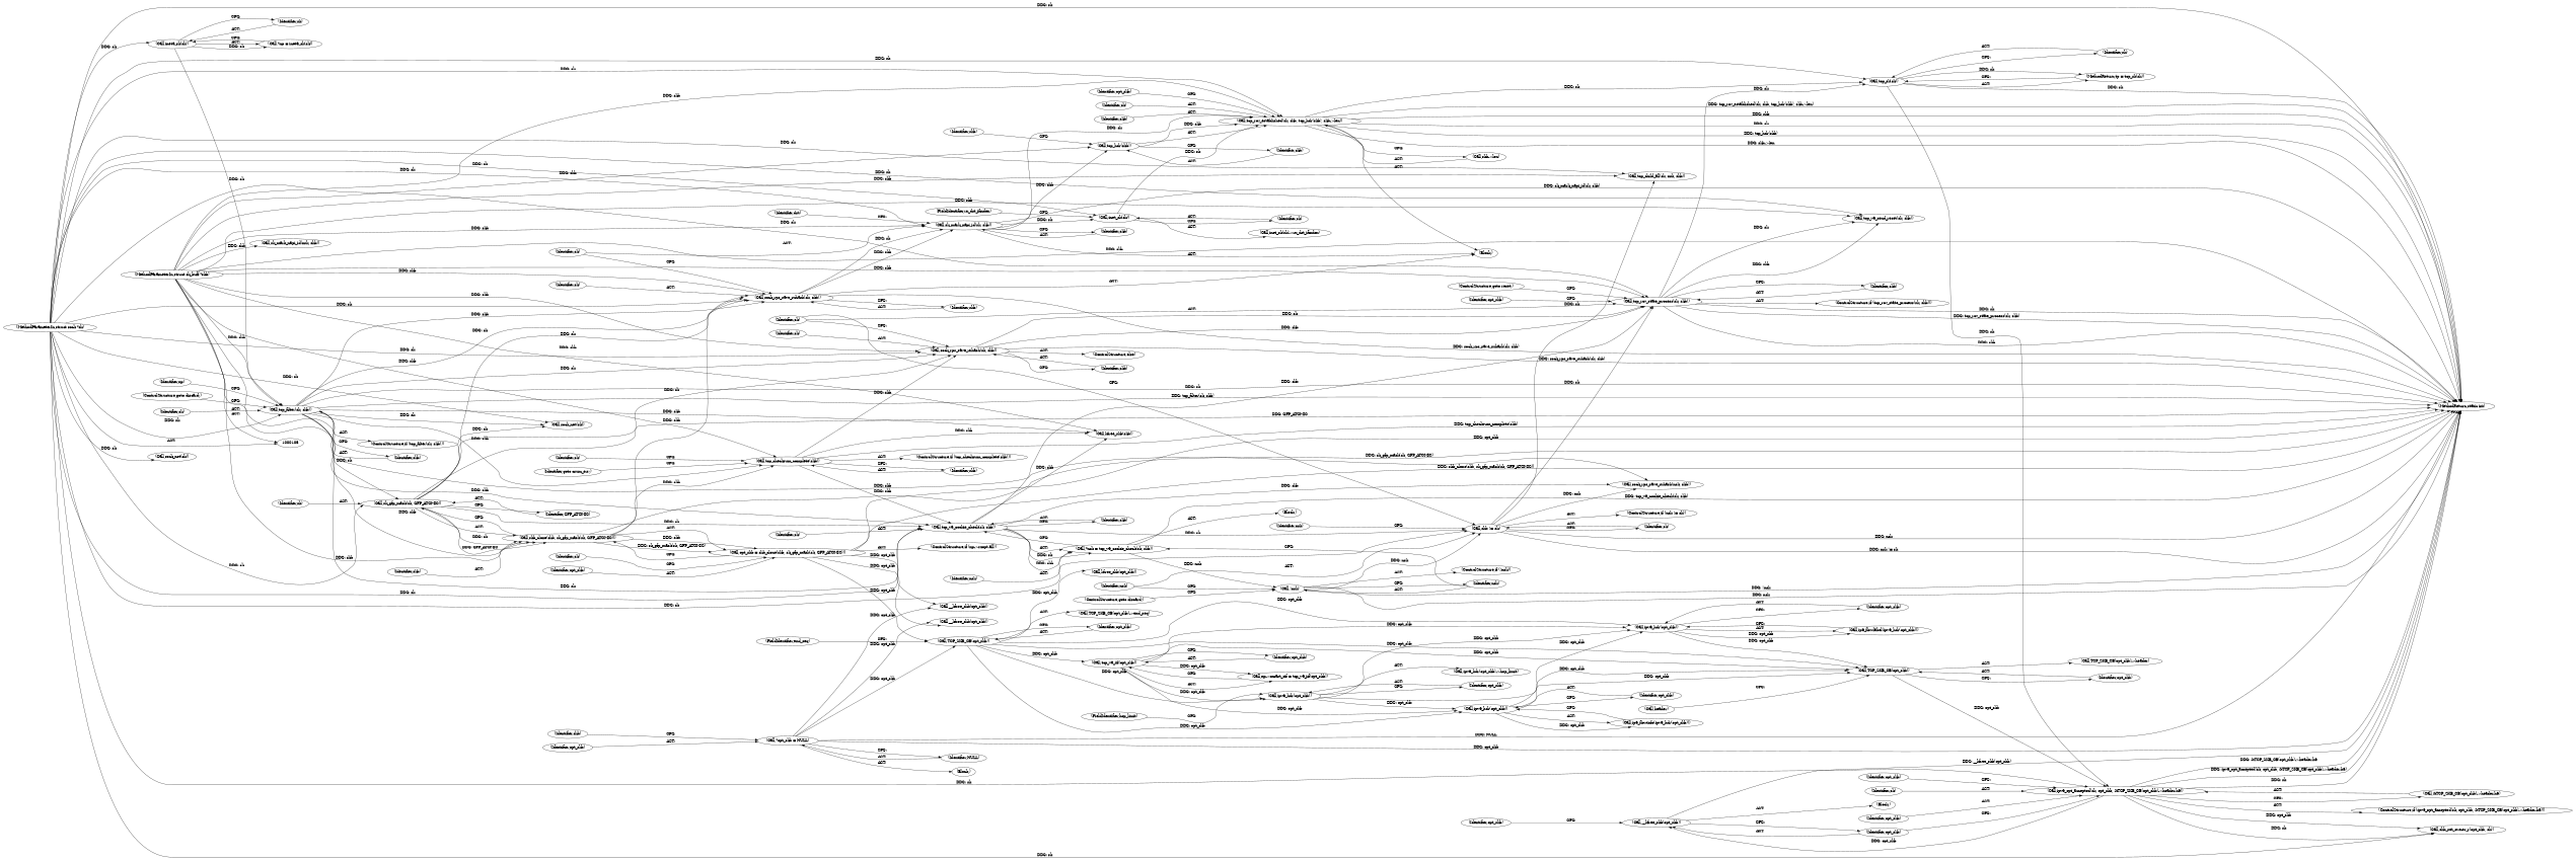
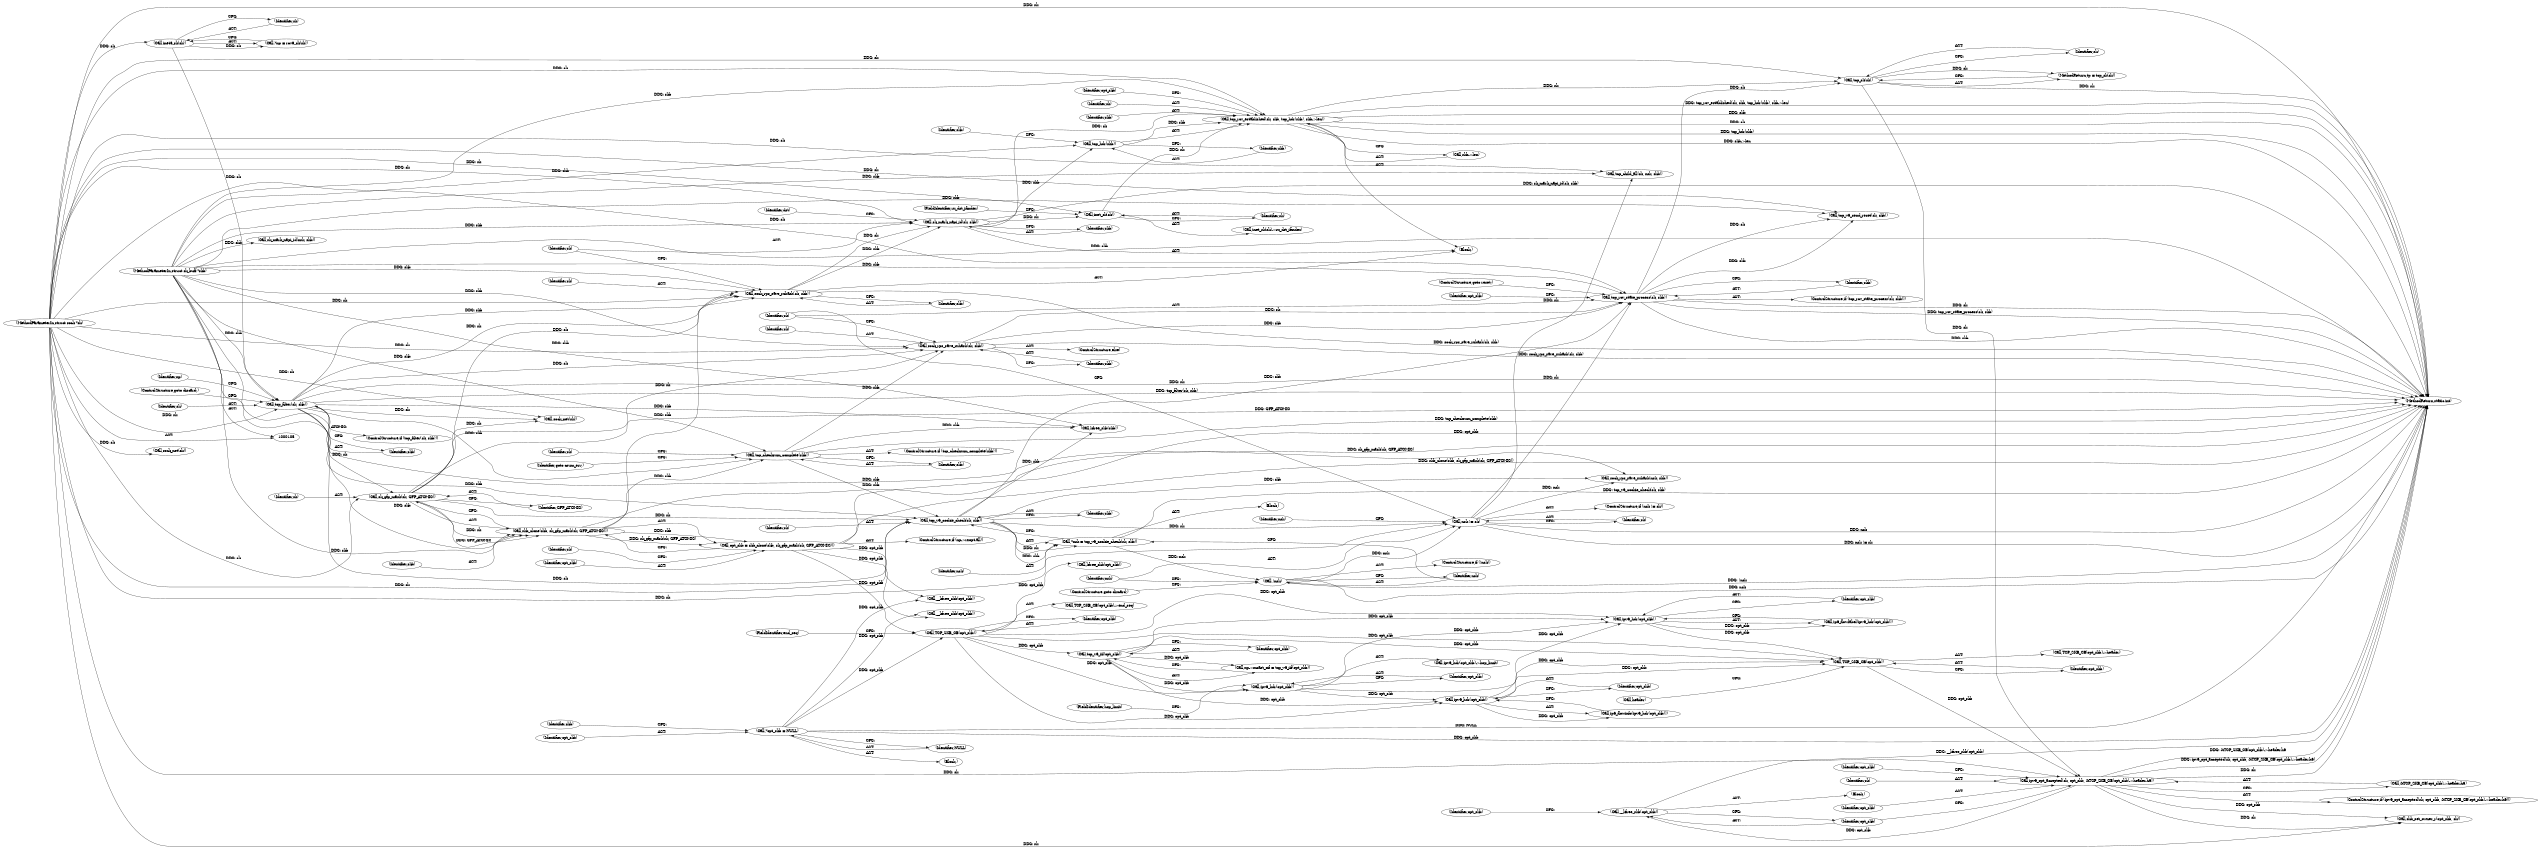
  digraph {
    rankdir=LR
    n1 [label="(Call,__kfree_skb(opt_skb))"]
    n2 [label="(Identifier,opt_skb)"]
    n3 [label="(MethodReturn,static int)"]
    n4 [label="(Block,)"]
    n5 [label="(Call,ipv6_opt_accepted(sk, opt_skb, &TCP_SKB_CB(opt_skb)->header.h6))"]
    n6 [label="(Call,&TCP_SKB_CB(opt_skb)->header.h6)"]
    n7 [label="(ControlStructure,if (ipv6_opt_accepted(sk, opt_skb, &TCP_SKB_CB(opt_skb)->header.h6)))"]
    n8 [label="(Call,skb_set_owner_r(opt_skb, sk))"]
    n9 [label="(Call,tcp_sk(sk))"]
    n10 [label="(MethodReturn,tp = tcp_sk(sk))"]
    n11 [label="(Identifier,sk)"]
    n12 [label="(Call,tcp_rcv_state_process(sk, skb))"]
    n13 [label="(Call,tcp_v6_send_reset(sk, skb))"]
    n14 [label="(Identifier,skb)"]
    n15 [label="(ControlStructure,if (tcp_rcv_state_process(sk, skb)))"]
    n16 [label="(Call,sock_rps_save_rxhash(sk, skb))"]
    n17 [label="(Identifier,skb)"]
    n18 [label="(ControlStructure,else)"]
    n19 [label="(Call,tcp_filter(sk, skb))"]
    n20 [label="(Call,sk_gfp_mask(sk, GFP_ATOMIC))"]
    n21 [label="(Call,tcp_checksum_complete(skb))"]
    n22 [label="(Call,skb_clone(skb, sk_gfp_mask(sk, GFP_ATOMIC)))"]
    n23 [label="(Call,tcp_v6_cookie_check(sk, skb))"]
    n24 [label="(Call,sock_rps_save_rxhash(sk, skb))"]
    n25 [label="(Call,sock_net(sk))"]
    n26 [label="(Call,kfree_skb(skb))"]
    n27 [label="(ControlStructure,if (tcp_filter(sk, skb)))"]
    n28 [label="(Identifier,skb)"]
    n29 [label="(Identifier,GFP_ATOMIC)"]
    n30 [label="(Identifier,skb)"]
    n31 [label="(ControlStructure,if (tcp_checksum_complete(skb)))"]
    n32 [label="(Call,opt_skb = skb_clone(skb, sk_gfp_mask(sk, GFP_ATOMIC)))"]
-   n33 [label="(Call,skb != sk)"]
+   n33 [label="(Call,nsk != sk)"]
    n34 [label="(Call,sock_rps_save_rxhash(nsk, skb))"]
    n35 [label="(Call,*nsk = tcp_v6_cookie_check(sk, skb))"]
    n36 [label="(Identifier,skb)"]
    n37 [label="(Call,sk_mark_napi_id(sk, skb))"]
    n38 [label="(Block,)"]
    n39 [label="(Identifier,skb)"]
    n40 [label="(Call,inet6_sk(sk))"]
    n41 [label="(Identifier,sk)"]
-   n42 [label="(Call,*np = inet6_sk(sk))"]
+   n42 [label="(Call,*np = rcv6_sk(sk))"]
    n43 [label="(MethodParameterIn,struct sock *sk)"]
    n44 [label="(Call,tcp_rcv_established(sk, skb, tcp_hdr(skb), skb->len))"]
    n45 [label="(Call,inet_sk(sk))"]
    n46 [label="(Call,tcp_child_all(sk, nsk, skb))"]
    n47 [label="(Call,sock_net(sk))"]
    1000105
    n49 [label="(ControlStructure,if (nsk != sk))"]
    n50 [label="(Identifier,sk)"]
    n51 [label="(Call,skb->len)"]
    n52 [label="(Call,tcp_hdr(skb))"]
    n53 [label="(Identifier,skb)"]
    n54 [label="(Identifier,sk)"]
    n55 [label="(Call,inet_sk(sk)->rx_dst_ifindex)"]
    n56 [label="(MethodParameterIn,struct sk_buff *skb)"]
    n57 [label="(Call,sk_mark_napi_id(nsk, skb))"]
    n58 [label="(Identifier,skb)"]
    n59 [label="(Call,TCP_SKB_CB(opt_skb))"]
    n60 [label="(Call,__kfree_skb(opt_skb))"]
    n61 [label="(Call,__kfree_skb(opt_skb))"]
    n62 [label="(ControlStructure,if (np->rxopt.all))"]
    n63 [label="(Call,!nsk)"]
    n64 [label="(Identifier,nsk)"]
    n65 [label="(ControlStructure,if (!nsk))"]
    n66 [label="(Block,)"]
    n67 [label="(Call,TCP_SKB_CB(opt_skb))"]
    n68 [label="(Call,TCP_SKB_CB(opt_skb)->header)"]
    n69 [label="(Identifier,opt_skb)"]
    n70 [label="(Call,ipv6_hdr(opt_skb))"]
    n71 [label="(Call,ipv6_hdr(opt_skb))"]
    n72 [label="(Identifier,opt_skb)"]
    n73 [label="(Call,ip6_flowinfo(ipv6_hdr(opt_skb)))"]
    n74 [label="(Identifier,opt_skb)"]
    n75 [label="(Call,ip6_flowlabel(ipv6_hdr(opt_skb)))"]
    n76 [label="(Call,tcp_v6_iif(opt_skb))"]
    n77 [label="(Call,ipv6_hdr(opt_skb))"]
    n78 [label="(Identifier,opt_skb)"]
    n79 [label="(Call,np->mcast_oif = tcp_v6_iif(opt_skb))"]
    n80 [label="(Identifier,opt_skb)"]
    n81 [label="(Call,ipv6_hdr(opt_skb)->hop_limit)"]
    n82 [label="(Call,kfree_skb(opt_skb))"]
    n83 [label="(Call,TCP_SKB_CB(opt_skb)->end_seq)"]
    n84 [label="(Identifier,opt_skb)"]
    n85 [label="(Call,*opt_skb = NULL)"]
    n86 [label="(Identifier,NULL)"]
    n87 [label="(Block,)"]
    n88 [label="(Identifier,sk)"]
    n89 [label="(Identifier,sk)"]
    n90 [label="(Identifier,sk)"]
    n91 [label="(FieldIdentifier,end_seq)"]
    n92 [label="(Identifier,sk)"]
    n93 [label="(Identifier,opt_skb)"]
    n94 [label="(ControlStructure,goto reset;)"]
    n95 [label="(Identifier,nsk)"]
    n96 [label="(Identifier,np)"]
    n97 [label="(Identifier,sk)"]
    n98 [label="(Identifier,opt_skb)"]
    n99 [label="(Identifier,dst)"]
    n100 [label="(Identifier,opt_skb)"]
    n101 [label="(FieldIdentifier,rx_dst_ifindex)"]
    n102 [label="(Identifier,sk)"]
    n103 [label="(Identifier,sk)"]
    n104 [label="(Identifier,skb)"]
    n105 [label="(Identifier,opt_skb)"]
    n106 [label="(ControlStructure,goto discard;)"]
    n107 [label="(FieldIdentifier,hop_limit)"]
    n108 [label="(ControlStructure,goto discard;)"]
    n109 [label="(Identifier,nsk)"]
    n110 [label="(Identifier,sk)"]
    n111 [label="(Identifier,opt_skb)"]
    n112 [label="(Identifier,skb)"]
    n113 [label="(Identifier,sk)"]
    n114 [label="(Identifier,nsk)"]
    n115 [label="(Identifier,sk)"]
    n116 [label="(Identifier,sk)"]
    n117 [label="(Identifier,opt_skb)"]
    n118 [label="(Identifier,opt_skb)"]
    n119 [label="(Call,header)"]
    n120 [label="(Identifier,goto csum_err;)"]
    n121 [label="(Identifier,skb)"]
    n122 [label="(Identifier,skb)"]
    n1 -> n2 [label="CFG: "]
    n1 -> n3 [label="DDG: __kfree_skb(opt_skb)"]
    n1 -> n4 [label="AST: "]
    n2 -> n1 [label="AST: "]
    n2 -> n5 [label="CFG: "]
    n5 -> n1 [label="DDG: opt_skb"]
    n5 -> n3 [label="DDG: ipv6_opt_accepted(sk, opt_skb, &TCP_SKB_CB(opt_skb)->header.h6)"]
    n5 -> n3 [label="DDG: sk"]
    n5 -> n3 [label="DDG: &TCP_SKB_CB(opt_skb)->header.h6"]
    n5 -> n6 [label="CFG: "]
    n5 -> n7 [label="AST: "]
    n5 -> n8 [label="DDG: opt_skb"]
    n5 -> n8 [label="DDG: sk"]
    n6 -> n5 [label="AST: "]
    n9 -> n3 [label="DDG: sk"]
    n9 -> n5 [label="DDG: sk"]
    n9 -> n10 [label="AST: "]
    n9 -> n10 [label="DDG: sk"]
    n9 -> n11 [label="CFG: "]
    n10 -> n9 [label="CFG: "]
    n11 -> n9 [label="AST: "]
    n12 -> n3 [label="DDG: skb"]
    n12 -> n3 [label="DDG: sk"]
    n12 -> n3 [label="DDG: tcp_rcv_state_process(sk, skb)"]
    n12 -> n9 [label="DDG: sk"]
    n12 -> n13 [label="DDG: sk"]
    n12 -> n13 [label="DDG: skb"]
    n12 -> n14 [label="CFG: "]
    n12 -> n15 [label="AST: "]
    n14 -> n12 [label="AST: "]
    n16 -> n3 [label="DDG: sock_rps_save_rxhash(sk, skb)"]
    n16 -> n12 [label="DDG: sk"]
    n16 -> n12 [label="DDG: skb"]
    n16 -> n17 [label="CFG: "]
    n16 -> n18 [label="AST: "]
    n17 -> n16 [label="AST: "]
    n19 -> n3 [label="DDG: sk"]
    n19 -> n3 [label="DDG: tcp_filter(sk, skb)"]
    n19 -> n16 [label="DDG: sk"]
    n19 -> n20 [label="DDG: sk"]
    n19 -> n21 [label="DDG: skb"]
    n19 -> n22 [label="DDG: skb"]
    n19 -> n23 [label="DDG: sk"]
    n19 -> n24 [label="DDG: sk"]
    n19 -> n24 [label="DDG: skb"]
    n19 -> n25 [label="DDG: sk"]
    n19 -> n26 [label="DDG: skb"]
-   n19 -> n27 [label="AST: "]
+   n19 -> n27 [label="ATOMIC: "]
    n19 -> n28 [label="CFG: "]
    n20 -> n3 [label="DDG: GFP_ATOMIC"]
    n20 -> n16 [label="DDG: sk"]
    n20 -> n22 [label="AST: "]
    n20 -> n22 [label="DDG: sk"]
    n20 -> n22 [label="DDG: GFP_ATOMIC"]
    n20 -> n23 [label="DDG: sk"]
    n20 -> n24 [label="DDG: sk"]
    n20 -> n25 [label="DDG: sk"]
    n20 -> n29 [label="CFG: "]
    n21 -> n3 [label="DDG: tcp_checksum_complete(skb)"]
    n21 -> n16 [label="DDG: skb"]
    n21 -> n23 [label="DDG: skb"]
    n21 -> n26 [label="DDG: skb"]
    n21 -> n30 [label="CFG: "]
    n21 -> n31 [label="AST: "]
    n22 -> n3 [label="DDG: sk_gfp_mask(sk, GFP_ATOMIC)"]
    n22 -> n20 [label="CFG: "]
    n22 -> n21 [label="DDG: skb"]
    n22 -> n24 [label="DDG: skb"]
    n22 -> n32 [label="AST: "]
    n22 -> n32 [label="DDG: skb"]
    n22 -> n32 [label="DDG: sk_gfp_mask(sk, GFP_ATOMIC)"]
    n23 -> n12 [label="DDG: skb"]
    n23 -> n26 [label="DDG: skb"]
    n23 -> n33 [label="DDG: sk"]
    n23 -> n34 [label="DDG: skb"]
    n23 -> n35 [label="AST: "]
    n23 -> n35 [label="DDG: sk"]
    n23 -> n35 [label="DDG: skb"]
    n23 -> n36 [label="CFG: "]
    n24 -> n3 [label="DDG: sock_rps_save_rxhash(sk, skb)"]
    n24 -> n37 [label="DDG: sk"]
    n24 -> n37 [label="DDG: skb"]
    n24 -> n38 [label="AST: "]
    n24 -> n39 [label="CFG: "]
    n28 -> n19 [label="AST: "]
    n29 -> n20 [label="AST: "]
    n30 -> n21 [label="AST: "]
    n32 -> n3 [label="DDG: opt_skb"]
    n32 -> n3 [label="DDG: skb_clone(skb, sk_gfp_mask(sk, GFP_ATOMIC))"]
    n32 -> n22 [label="CFG: "]
    n32 -> n59 [label="DDG: opt_skb"]
    n32 -> n60 [label="DDG: opt_skb"]
    n32 -> n61 [label="DDG: opt_skb"]
    n32 -> n62 [label="AST: "]
    n33 -> n3 [label="DDG: nsk"]
    n33 -> n3 [label="DDG: nsk != sk"]
    n33 -> n12 [label="DDG: sk"]
    n33 -> n34 [label="DDG: nsk"]
    n33 -> n46 [label="DDG: sk"]
    n33 -> n49 [label="AST: "]
    n33 -> n50 [label="CFG: "]
    n35 -> n3 [label="DDG: tcp_v6_cookie_check(sk, skb)"]
    n35 -> n23 [label="CFG: "]
    n35 -> n63 [label="DDG: nsk"]
    n35 -> n66 [label="AST: "]
    n36 -> n23 [label="AST: "]
    n37 -> n3 [label="DDG: sk_mark_napi_id(sk, skb)"]
    n37 -> n38 [label="AST: "]
    n37 -> n44 [label="DDG: sk"]
    n37 -> n45 [label="DDG: sk"]
    n37 -> n52 [label="DDG: skb"]
    n37 -> n53 [label="CFG: "]
    n39 -> n24 [label="AST: "]
    n40 -> n19 [label="DDG: sk"]
    n40 -> n41 [label="CFG: "]
    n40 -> n42 [label="AST: "]
    n40 -> n42 [label="DDG: sk"]
    n41 -> n40 [label="AST: "]
    n42 -> n40 [label="CFG: "]
    n43 -> n3 [label="DDG: sk"]
    n43 -> n5 [label="DDG: sk"]
    n43 -> n8 [label="DDG: sk"]
    n43 -> n9 [label="DDG: sk"]
    n43 -> n12 [label="DDG: sk"]
    n43 -> n13 [label="DDG: sk"]
    n43 -> n16 [label="DDG: sk"]
    n43 -> n19 [label="DDG: sk"]
    n43 -> n20 [label="DDG: sk"]
    n43 -> n23 [label="DDG: sk"]
    n43 -> n24 [label="DDG: sk"]
    n43 -> n25 [label="DDG: sk"]
    n43 -> n33 [label="DDG: sk"]
    n43 -> n37 [label="DDG: sk"]
    n43 -> n40 [label="DDG: sk"]
    n43 -> n44 [label="DDG: sk"]
    n43 -> n45 [label="DDG: sk"]
    n43 -> n46 [label="DDG: sk"]
    n43 -> n47 [label="DDG: sk"]
    n43 -> 1000105 [label="AST: "]
    n44 -> n3 [label="DDG: skb->len"]
    n44 -> n3 [label="DDG: tcp_rcv_established(sk, skb, tcp_hdr(skb), skb->len)"]
    n44 -> n3 [label="DDG: skb"]
    n44 -> n3 [label="DDG: sk"]
    n44 -> n3 [label="DDG: tcp_hdr(skb)"]
    n44 -> n9 [label="DDG: sk"]
    n44 -> n38 [label="AST: "]
    n44 -> n51 [label="CFG: "]
    n45 -> n44 [label="DDG: sk"]
    n45 -> n54 [label="CFG: "]
    n45 -> n55 [label="AST: "]
    n50 -> n33 [label="AST: "]
    n51 -> n44 [label="AST: "]
    n52 -> n44 [label="AST: "]
    n52 -> n44 [label="DDG: skb"]
    n52 -> n58 [label="CFG: "]
    n53 -> n37 [label="AST: "]
    n54 -> n45 [label="AST: "]
    n56 -> n3 [label="DDG: skb"]
    n56 -> n12 [label="DDG: skb"]
    n56 -> n13 [label="DDG: skb"]
    n56 -> n16 [label="DDG: skb"]
    n56 -> n19 [label="DDG: skb"]
    n56 -> n21 [label="DDG: skb"]
    n56 -> n22 [label="DDG: skb"]
    n56 -> n23 [label="DDG: skb"]
    n56 -> n24 [label="DDG: skb"]
    n56 -> n26 [label="DDG: skb"]
    n56 -> n34 [label="DDG: skb"]
    n56 -> n37 [label="DDG: skb"]
    n56 -> n44 [label="DDG: skb"]
    n56 -> n46 [label="DDG: skb"]
    n56 -> 1000105 [label="AST: "]
    n56 -> n52 [label="DDG: skb"]
    n56 -> n57 [label="DDG: skb"]
    n58 -> n52 [label="AST: "]
    n59 -> n67 [label="DDG: opt_skb"]
    n59 -> n70 [label="DDG: opt_skb"]
    n59 -> n71 [label="DDG: opt_skb"]
    n59 -> n76 [label="DDG: opt_skb"]
    n59 -> n77 [label="DDG: opt_skb"]
    n59 -> n82 [label="DDG: opt_skb"]
    n59 -> n83 [label="AST: "]
    n59 -> n84 [label="CFG: "]
    n63 -> n3 [label="DDG: nsk"]
    n63 -> n3 [label="DDG: !nsk"]
    n63 -> n33 [label="DDG: nsk"]
    n63 -> n64 [label="CFG: "]
    n63 -> n65 [label="AST: "]
    n64 -> n35 [label="CFG: "]
    n64 -> n63 [label="AST: "]
    n67 -> n5 [label="DDG: opt_skb"]
    n67 -> n68 [label="AST: "]
    n67 -> n69 [label="CFG: "]
    n69 -> n67 [label="AST: "]
    n70 -> n67 [label="DDG: opt_skb"]
    n70 -> n71 [label="DDG: opt_skb"]
    n70 -> n72 [label="CFG: "]
    n70 -> n73 [label="AST: "]
    n70 -> n73 [label="DDG: opt_skb"]
    n71 -> n67 [label="DDG: opt_skb"]
    n71 -> n74 [label="CFG: "]
    n71 -> n75 [label="AST: "]
    n71 -> n75 [label="DDG: opt_skb"]
    n72 -> n70 [label="AST: "]
    n73 -> n70 [label="CFG: "]
    n74 -> n71 [label="AST: "]
    n75 -> n71 [label="CFG: "]
    n76 -> n67 [label="DDG: opt_skb"]
    n76 -> n70 [label="DDG: opt_skb"]
    n76 -> n71 [label="DDG: opt_skb"]
    n76 -> n77 [label="DDG: opt_skb"]
    n76 -> n78 [label="CFG: "]
    n76 -> n79 [label="AST: "]
    n76 -> n79 [label="DDG: opt_skb"]
    n77 -> n67 [label="DDG: opt_skb"]
    n77 -> n70 [label="DDG: opt_skb"]
    n77 -> n71 [label="DDG: opt_skb"]
    n77 -> n80 [label="CFG: "]
    n77 -> n81 [label="AST: "]
    n78 -> n76 [label="AST: "]
    n79 -> n76 [label="CFG: "]
    n80 -> n77 [label="AST: "]
    n84 -> n59 [label="AST: "]
    n85 -> n3 [label="DDG: opt_skb"]
    n85 -> n3 [label="DDG: NULL"]
    n85 -> n59 [label="DDG: opt_skb"]
    n85 -> n60 [label="DDG: opt_skb"]
    n85 -> n61 [label="DDG: opt_skb"]
    n85 -> n86 [label="CFG: "]
    n85 -> n87 [label="AST: "]
    n86 -> n85 [label="AST: "]
    n88 -> n24 [label="AST: "]
    n89 -> n24 [label="CFG: "]
    n89 -> n37 [label="AST: "]
    n90 -> n16 [label="AST: "]
    n91 -> n59 [label="CFG: "]
    n92 -> n23 [label="AST: "]
    n93 -> n12 [label="CFG: "]
    n94 -> n12 [label="CFG: "]
    n95 -> n35 [label="AST: "]
    n96 -> n19 [label="CFG: "]
    n97 -> n21 [label="CFG: "]
    n98 -> n85 [label="AST: "]
    n99 -> n37 [label="CFG: "]
    n100 -> n44 [label="CFG: "]
    n101 -> n45 [label="CFG: "]
    n102 -> n12 [label="AST: "]
    n102 -> n16 [label="CFG: "]
    n102 -> n33 [label="CFG: "]
    n103 -> n20 [label="AST: "]
    n104 -> n85 [label="CFG: "]
    n105 -> n5 [label="CFG: "]
    n106 -> n63 [label="CFG: "]
    n107 -> n77 [label="CFG: "]
    n108 -> n19 [label="CFG: "]
    n109 -> n33 [label="CFG: "]
    n110 -> n44 [label="AST: "]
    n111 -> n1 [label="CFG: "]
    n112 -> n22 [label="AST: "]
    n113 -> n32 [label="CFG: "]
    n114 -> n33 [label="AST: "]
    n114 -> n63 [label="CFG: "]
    n115 -> n19 [label="AST: "]
    n116 -> n5 [label="AST: "]
    n117 -> n5 [label="AST: "]
    n118 -> n32 [label="AST: "]
    n119 -> n67 [label="CFG: "]
    n120 -> n21 [label="CFG: "]
    n121 -> n52 [label="CFG: "]
    n122 -> n44 [label="AST: "]
  }
